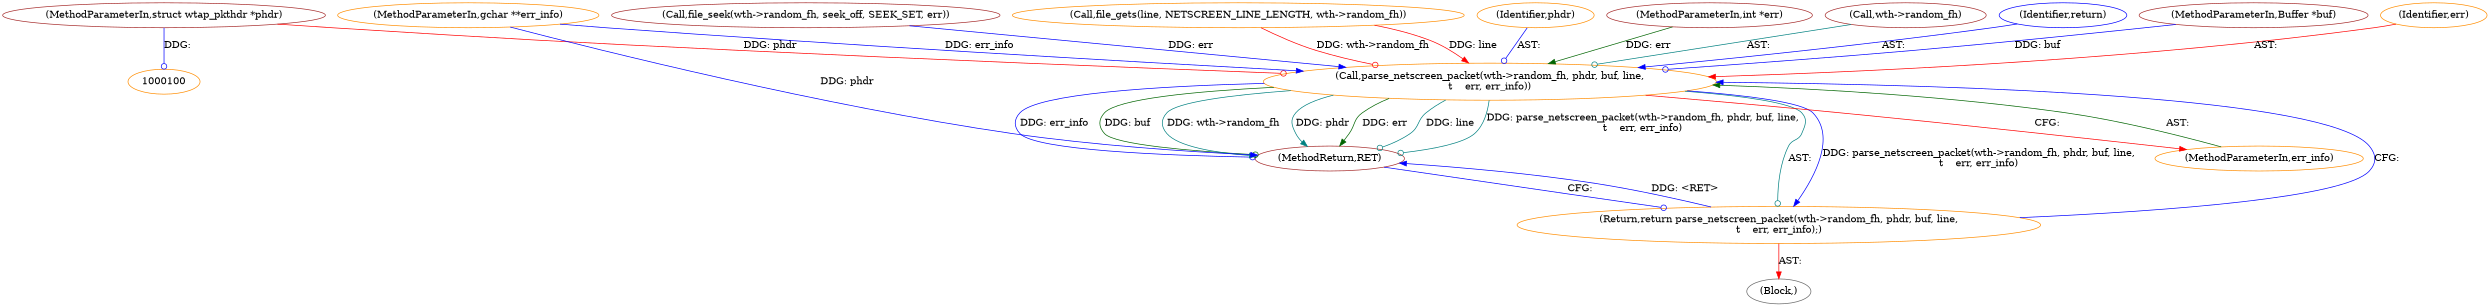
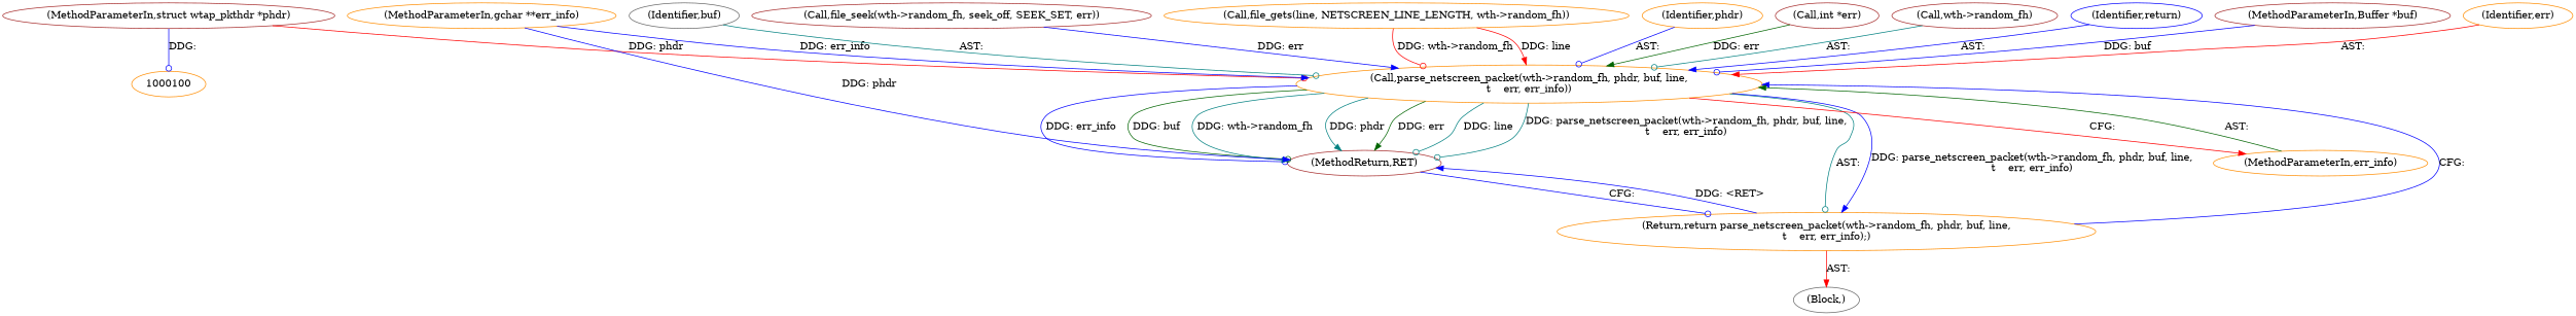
  digraph {
    node [color=darkorange]
    edge [arrowhead=normal color=blue]
    n1 [color=brown label="(MethodParameterIn,struct wtap_pkthdr *phdr)"]
    n2 [label="(Call,parse_netscreen_packet(wth->random_fh, phdr, buf, line,\n\t    err, err_info))"]
    1000100
    n4 [color=brown label="(MethodReturn,RET)"]
    n5 [label="(Return,return parse_netscreen_packet(wth->random_fh, phdr, buf, line,\n\t    err, err_info);)"]
    n6 [label="(MethodParameterIn,err_info)"]
    n7 [color=gray40 label="(Block,)"]
    n8 [label="(MethodParameterIn,gchar **err_info)"]
+   n9 [color=gray40 label="(Identifier,buf)"]
    n10 [color=brown label="(Call,file_seek(wth->random_fh, seek_off, SEEK_SET, err))"]
    n11 [label="(Call,file_gets(line, NETSCREEN_LINE_LENGTH, wth->random_fh))"]
    n12 [label="(Identifier,phdr)"]
-   n13 [color=brown label="(MethodParameterIn,int *err)"]
+   n13 [color=brown label="(Call,int *err)"]
    n14 [color=brown label="(Call,wth->random_fh)"]
    n15 [color=blue label="(Identifier,return)"]
    n16 [color=brown label="(MethodParameterIn,Buffer *buf)"]
    n17 [label="(Identifier,err)"]
    n1 -> n2 [arrowhead=odot color=red label="DDG: phdr"]
    n1 -> 1000100 [arrowhead=odot label="DDG: "]
    n2 -> n4 [arrowhead=odot color=teal label="DDG: line"]
    n2 -> n4 [arrowhead=odot color=teal label="DDG: parse_netscreen_packet(wth->random_fh, phdr, buf, line,\n\t    err, err_info)"]
    n2 -> n4 [arrowhead=odot label="DDG: err_info"]
    n2 -> n4 [arrowhead=odot color=darkgreen label="DDG: buf"]
    n2 -> n4 [color=teal label="DDG: wth->random_fh"]
    n2 -> n4 [color=teal label="DDG: phdr"]
    n2 -> n4 [color=darkgreen label="DDG: err"]
    n2 -> n5 [arrowhead=odot color=teal label="AST: "]
    n2 -> n5 [label="DDG: parse_netscreen_packet(wth->random_fh, phdr, buf, line,\n\t    err, err_info)"]
    n2 -> n6 [color=red label="CFG: "]
    n4 -> n5 [arrowhead=odot label="CFG: "]
    n5 -> n2 [label="CFG: "]
    n5 -> n4 [label="DDG: <RET>"]
    n5 -> n7 [color=red label="AST: "]
    n6 -> n2 [color=darkgreen label="AST: "]
    n8 -> n2 [label="DDG: err_info"]
    n8 -> n4 [label="DDG: phdr"]
+   n9 -> n2 [arrowhead=odot color=teal label="AST: "]
    n10 -> n2 [label="DDG: err"]
    n11 -> n2 [arrowhead=odot color=red label="DDG: wth->random_fh"]
    n11 -> n2 [color=red label="DDG: line"]
    n12 -> n2 [arrowhead=odot label="AST: "]
    n13 -> n2 [color=darkgreen label="DDG: err"]
    n14 -> n2 [arrowhead=odot color=teal label="AST: "]
    n15 -> n2 [label="AST: "]
    n16 -> n2 [arrowhead=odot label="DDG: buf"]
    n17 -> n2 [color=red label="AST: "]
  }
